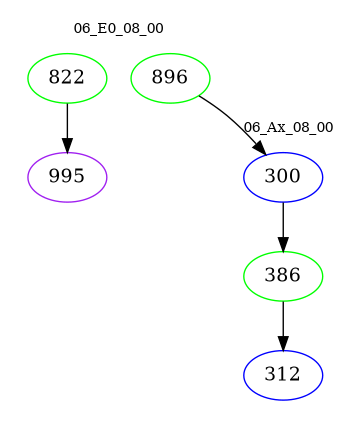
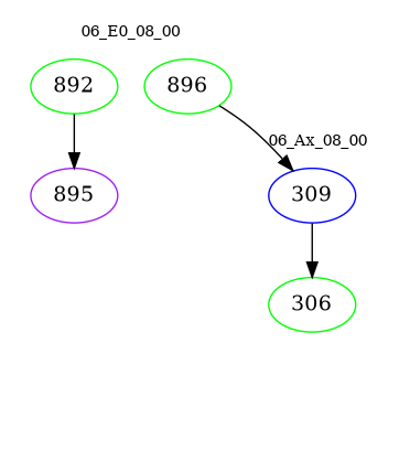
  digraph {
    node [color=green]
    edge [color=black]
-   n1 [color=blue label=300]
-   n2 [label=386]
-   n3 [color=blue label=312]
+   n1 [color=blue label=309]
+   n2 [label=306]
    n4 [label=896]
-   n5 [label=822]
-   n6 [color=purple label=995]
+   n5 [label=892]
+   n6 [color=purple label=895]
    subgraph cluster_1 {
      color=white
      fontsize=10
      label="06_Ax_08_00"
      n1
      n2
-     n3
    }
    subgraph cluster_2 {
      color=white
      fontsize=10
      label="06_E0_08_00"
      n4
      n5
      n6
    }
    n1 -> n2
-   n2 -> n3
    n4 -> n1
    n5 -> n6
  }
